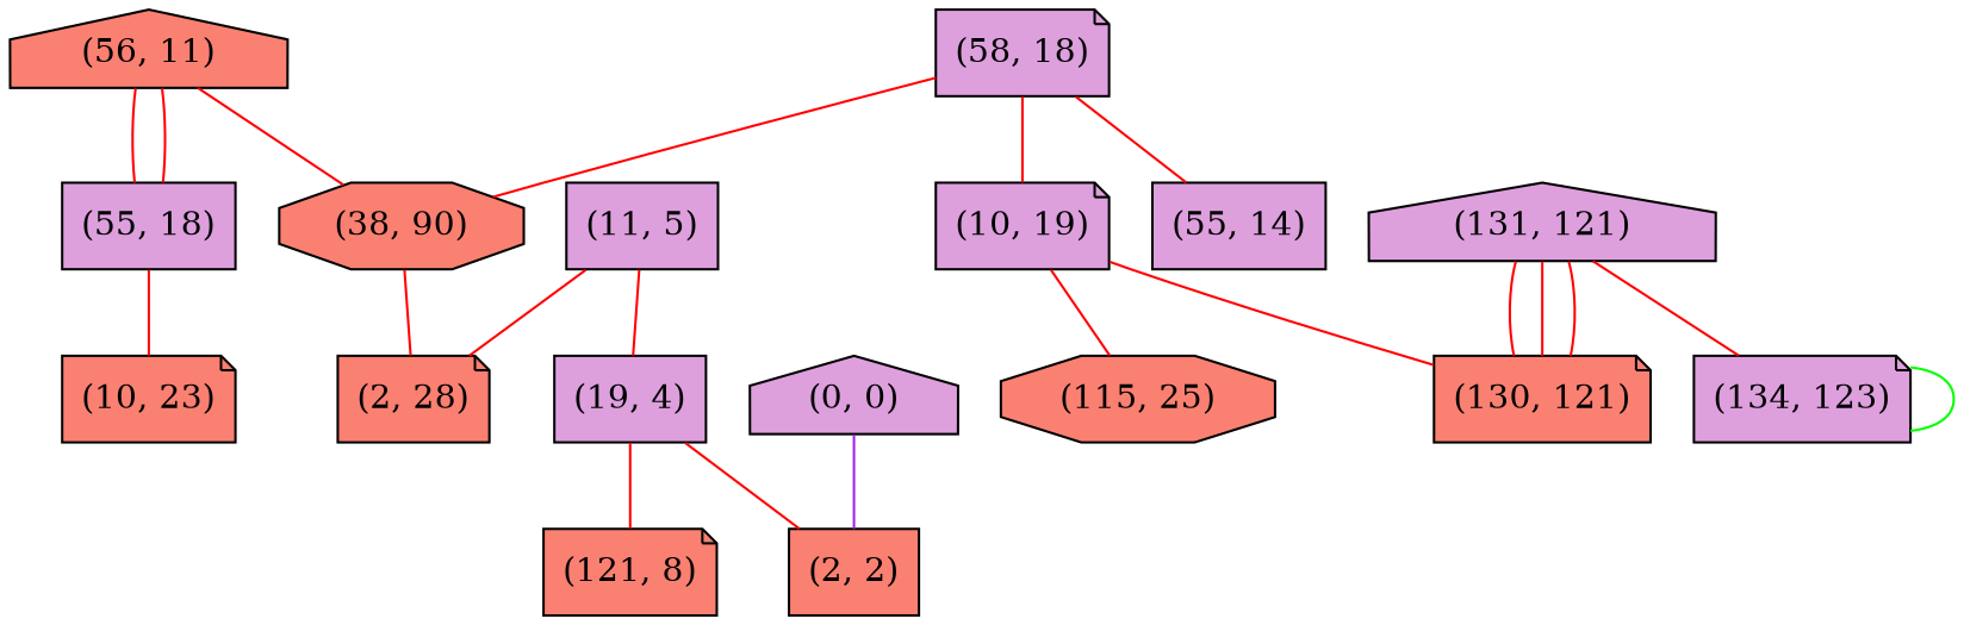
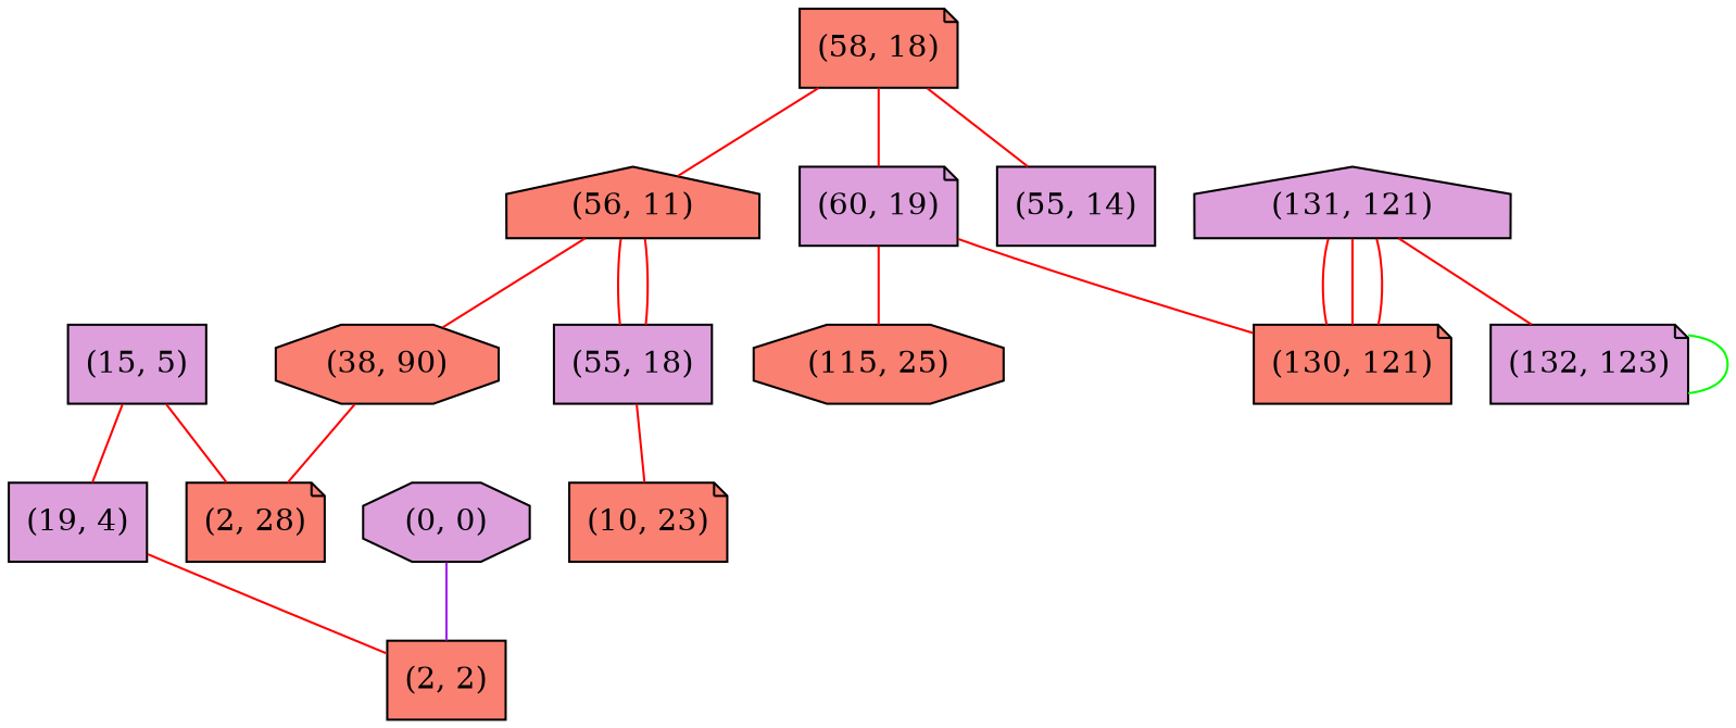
  graph {
    node [fillcolor=plum shape=note style=filled]
    edge [color=red weight=1]
    n1 [fillcolor=salmon label="(56, 11)" shape=house]
-   "(58, 18)"
-   "(60, 19)" [label="(10, 19)"]
+   "(58, 18)" [fillcolor=salmon]
+   "(60, 19)"
    "(55, 14)" [shape=box]
    "(55, 18)" [shape=box]
    "(38, 90)" [fillcolor=salmon shape=octagon]
    "(130, 121)" [fillcolor=salmon]
    "(115, 25)" [fillcolor=salmon shape=octagon]
    "(10, 23)" [fillcolor=salmon]
    "(2, 28)" [fillcolor=salmon]
-   "(11, 5)" [shape=box]
+   "(11, 5)" [shape=box label="(15, 5)"]
    "(19, 4)" [shape=box]
-   "(121, 8)" [fillcolor=salmon]
    n14 [fillcolor=salmon label="(2, 2)" shape=box]
    "(131, 121)" [shape=house]
-   "(132, 123)" [label="(134, 123)"]
-   "(0, 0)" [shape=house]
+   "(132, 123)"
+   "(0, 0)" [shape=octagon]
    n1 -- "(55, 18)"
    n1 -- "(55, 18)"
    n1 -- "(38, 90)"
-   "(58, 18)" -- "(38, 90)"
+   "(58, 18)" -- n1
    "(58, 18)" -- "(60, 19)"
    "(58, 18)" -- "(55, 14)"
    "(60, 19)" -- "(130, 121)"
    "(60, 19)" -- "(115, 25)"
    "(55, 18)" -- "(10, 23)"
    "(38, 90)" -- "(2, 28)"
    "(11, 5)" -- "(2, 28)"
    "(11, 5)" -- "(19, 4)"
-   "(19, 4)" -- "(121, 8)"
    "(19, 4)" -- n14
    "(131, 121)" -- "(130, 121)"
    "(131, 121)" -- "(130, 121)"
    "(131, 121)" -- "(130, 121)"
    "(131, 121)" -- "(132, 123)"
    "(132, 123)" -- "(132, 123)" [color=green weight=2]
    "(0, 0)" -- n14 [color=purple weight=4]
  }
